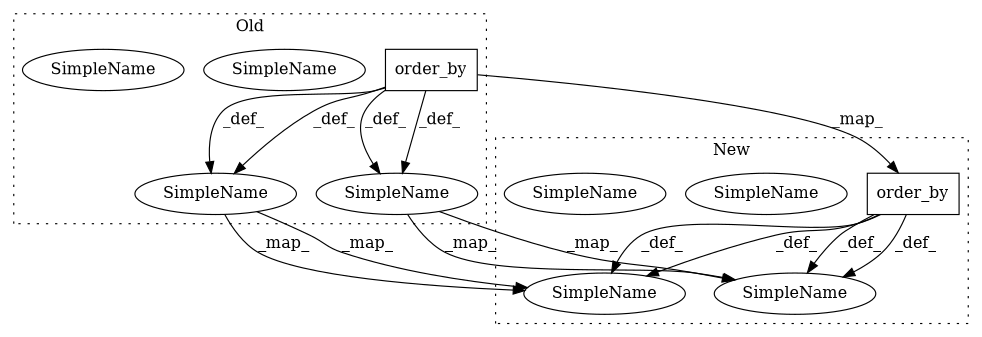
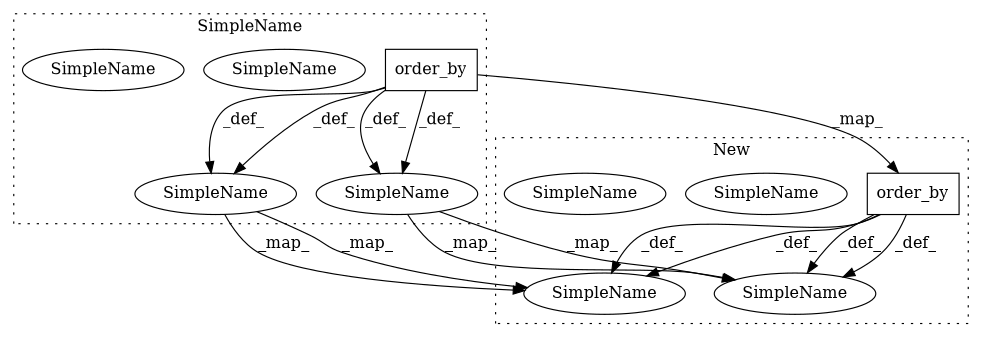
  digraph {
    node [a=42 l=4 s=3774 shape=ellipse]
    n1 [a=32 l="9,1" label=order_by s="3862,3881" shape=box]
    n2 [label=SimpleName]
    n3 [label=SimpleName]
    n4 [l=11 label=SimpleName s=3900]
    n5 [l=11 label=SimpleName s=3900]
    n6 [a=32 l="9,1" label=order_by s="3896,3915" shape=box]
    n7 [label=SimpleName s=3787]
    n8 [label=SimpleName s=3787]
    n9 [l=11 label=SimpleName s=3945]
    n10 [l=11 label=SimpleName s=3945]
    subgraph cluster_1 {
-     label=Old
+     label=SimpleName
      style=dotted
      n1
      n2
      n3
      n4
      n5
    }
    subgraph cluster_2 {
      label=New
      style=dotted
      n6
      n7
      n8
      n9
      n10
    }
    n1 -> n3 [label=_def_]
    n1 -> n3 [label=_def_]
    n1 -> n5 [label=_def_]
    n1 -> n5 [label=_def_]
    n1 -> n6 [label=_map_]
    n3 -> n8 [label=_map_]
    n3 -> n8 [label=_map_]
    n5 -> n10 [label=_map_]
    n5 -> n10 [label=_map_]
    n6 -> n8 [label=_def_]
    n6 -> n8 [label=_def_]
    n6 -> n10 [label=_def_]
    n6 -> n10 [label=_def_]
  }
